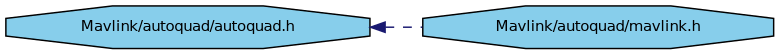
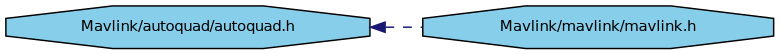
  digraph {
    rankdir=LR
    node [color=black fillcolor=skyblue fontname=Helvetica fontsize=10 shape=octagon style=filled]
    n1 [fontcolor=black height=0.2 label="Mavlink/autoquad/autoquad.h" width=0.4]
-   n2 [height=0.2 label="Mavlink/autoquad/mavlink.h" width=0.4]
+   n2 [height=0.2 label="Mavlink/mavlink/mavlink.h" width=0.4]
    n1 -> n2 [color=midnightblue dir=back fontname=Helvetica fontsize=10 labelfontname=Helvetica labelfontsize=10 style=dashed]
  }
